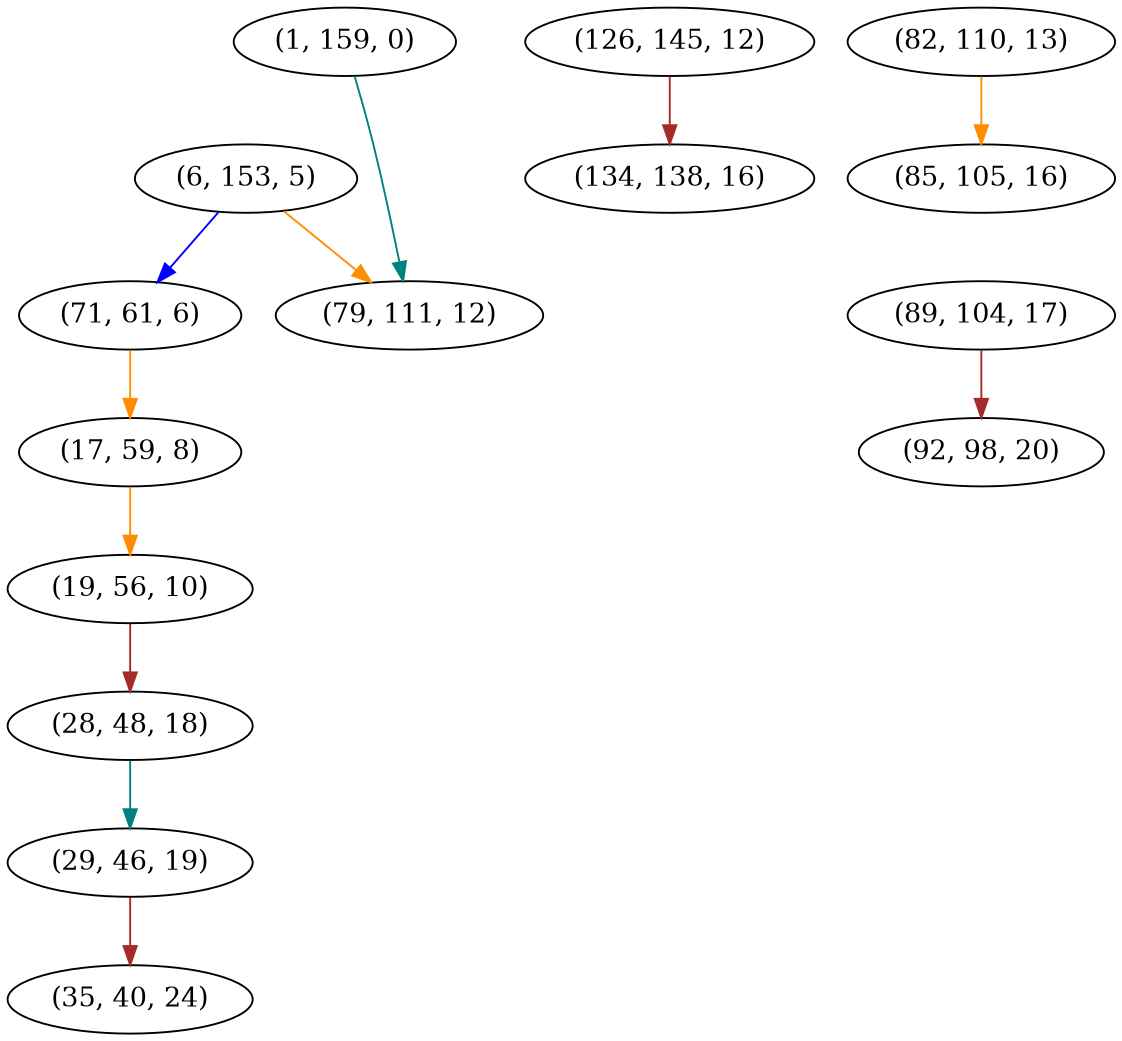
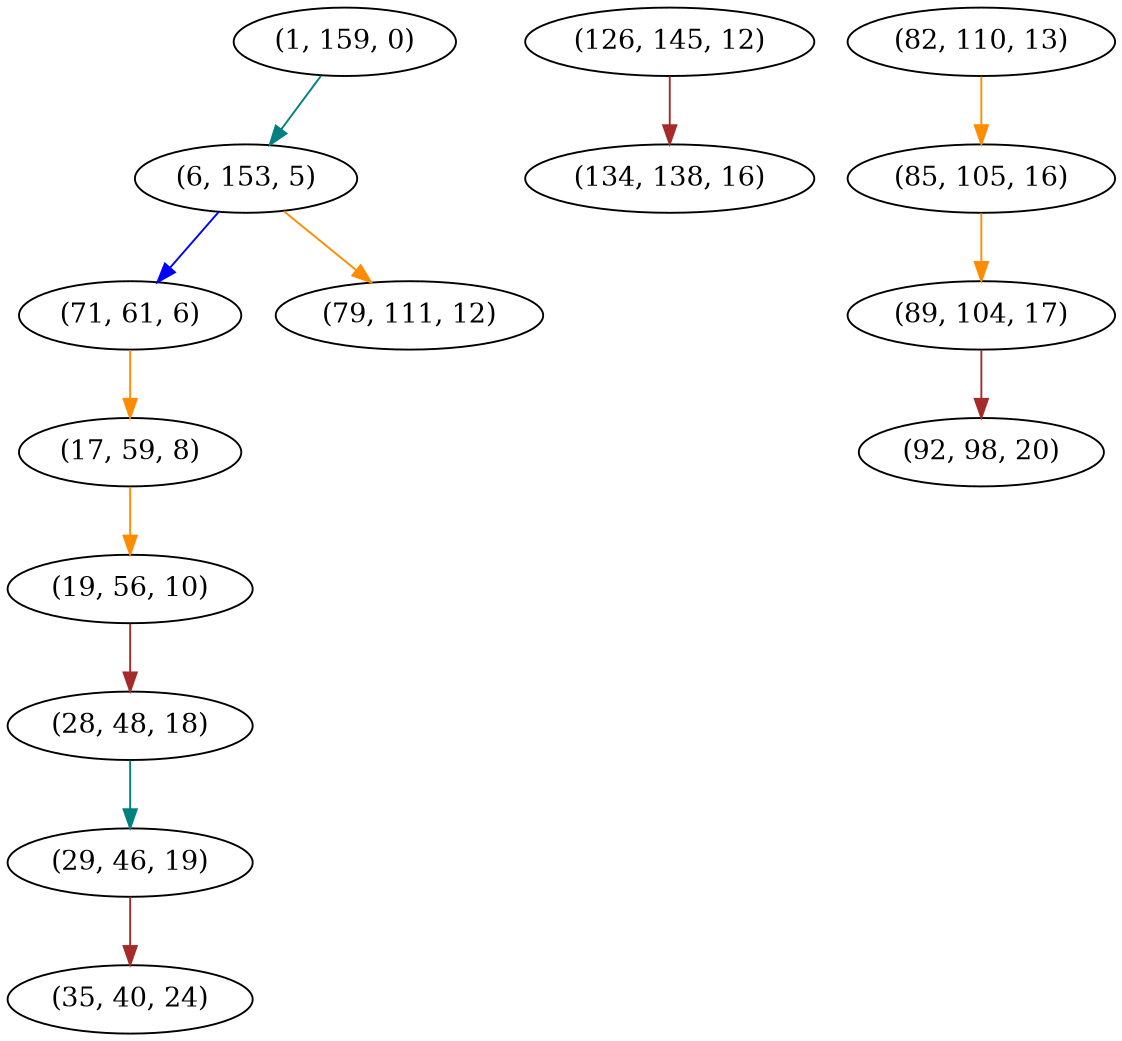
  digraph {
    edge [color=darkorange]
    "(1, 159, 0)"
    "(6, 153, 5)"
    n3 [label="(71, 61, 6)"]
    "(79, 111, 12)"
    "(17, 59, 8)"
    "(126, 145, 12)"
    "(134, 138, 16)"
    "(19, 56, 10)"
    "(28, 48, 18)"
    "(29, 46, 19)"
    "(35, 40, 24)"
    "(82, 110, 13)"
    "(85, 105, 16)"
    "(89, 104, 17)"
    "(92, 98, 20)"
-   "(1, 159, 0)" -> "(79, 111, 12)" [color=teal]
+   "(1, 159, 0)" -> "(6, 153, 5)" [color=teal]
    "(6, 153, 5)" -> n3 [color=blue]
    "(6, 153, 5)" -> "(79, 111, 12)"
    n3 -> "(17, 59, 8)"
    "(17, 59, 8)" -> "(19, 56, 10)"
    "(126, 145, 12)" -> "(134, 138, 16)" [color=brown]
    "(19, 56, 10)" -> "(28, 48, 18)" [color=brown]
    "(28, 48, 18)" -> "(29, 46, 19)" [color=teal]
    "(29, 46, 19)" -> "(35, 40, 24)" [color=brown]
    "(82, 110, 13)" -> "(85, 105, 16)"
+   "(85, 105, 16)" -> "(89, 104, 17)"
    "(89, 104, 17)" -> "(92, 98, 20)" [color=brown]
  }
